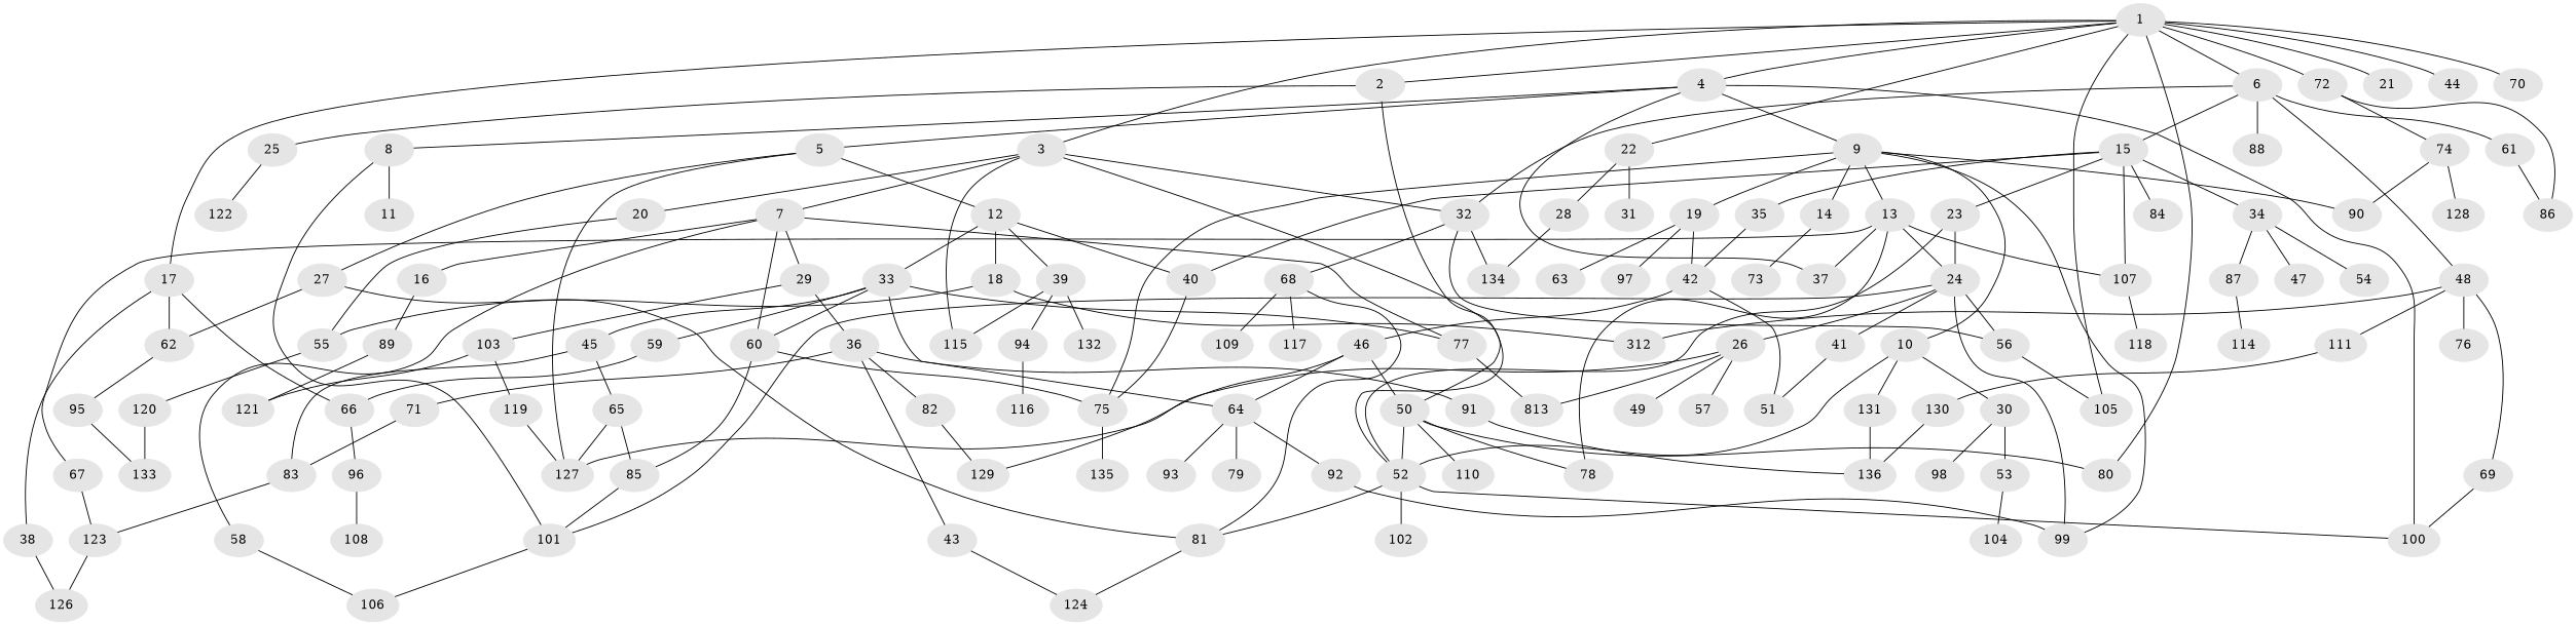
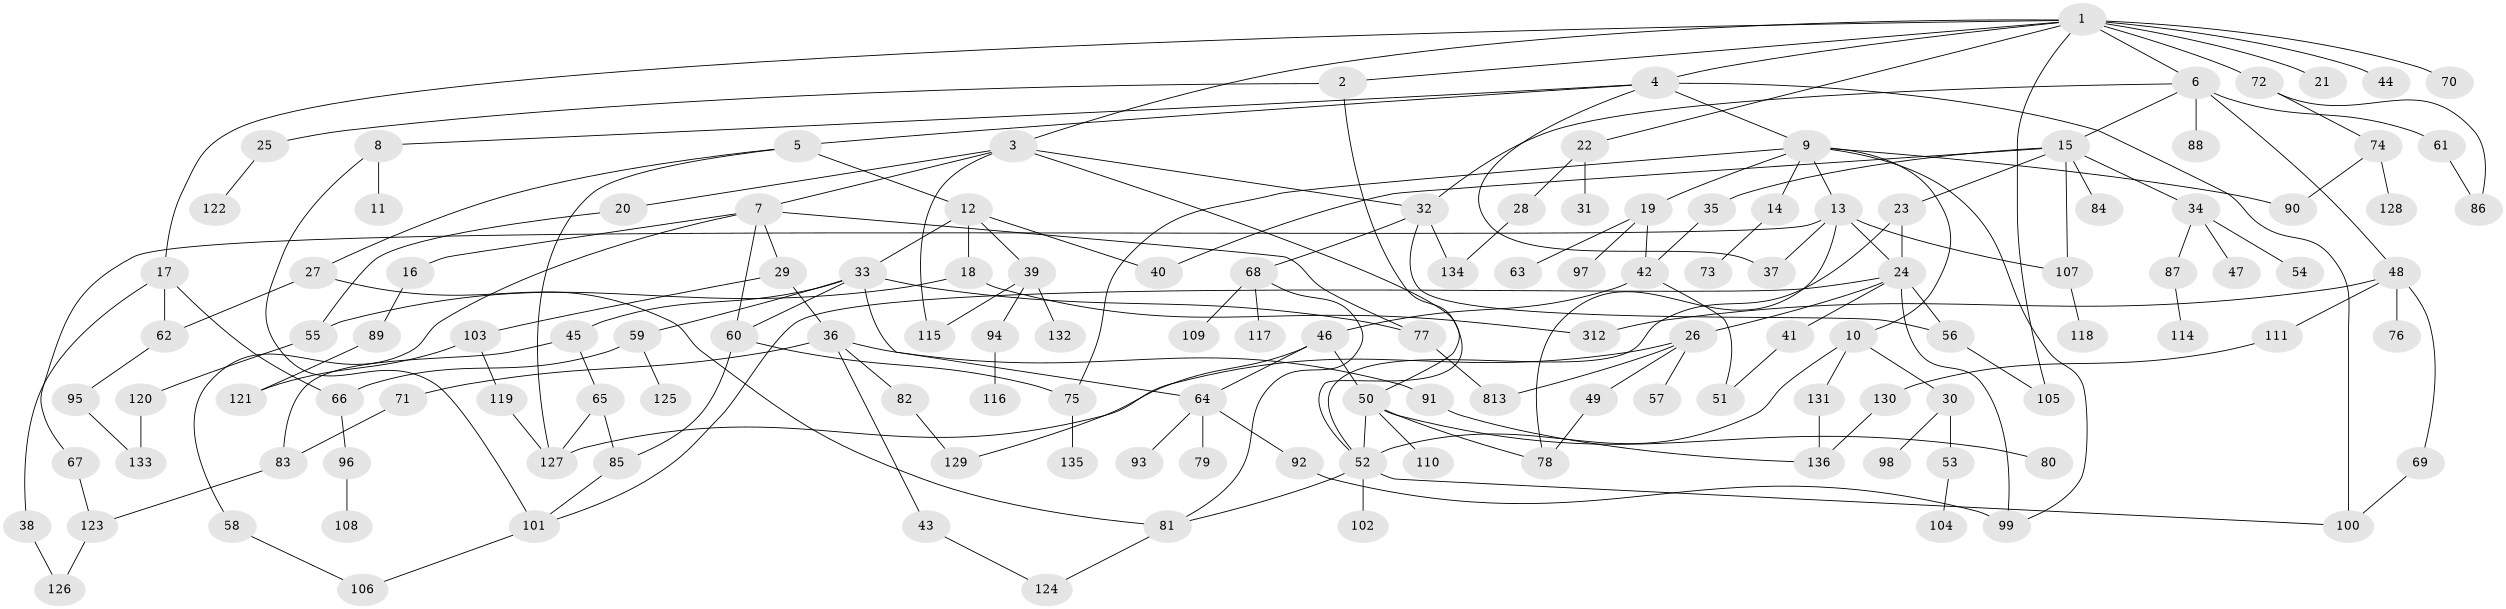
  graph {
    node [color=gray90 style=filled]
    1
    2
    3
    4
    6
    17
    21
    22
    44
    70
    72
    80
    105
    25
    52
    7
    20
    32
    50
    115
    5
    8
    9
    37
    100
    15
    48
    61
    88
    38
    62
    66
    28
    31
    86
    74
    122
    81
    102
    16
    29
    58
    60
    77
    55
    56
    134
    68
    78
    110
    12
    27
    127
    11
    101
    10
    13
    14
    19
    75
    90
    99
    18
    33
    39
    40
    107
    23
    34
    35
    84
    n72 [label=312]
    69
    76
    111
    89
    36
    103
    106
    85
    n81 [label=813]
    30
    131
    24
    67
    73
    42
    63
    97
    135
    53
    98
    136
    45
    59
    64
    94
    132
    26
    41
    123
    118
    47
    54
    87
    121
    126
    95
    96
    120
    51
    46
    49
    57
    124
    43
    71
    82
    91
    119
    104
    109
    117
    65
    83
+   125
    79
    92
    93
    114
    129
    116
    130
    133
    108
    128
    1 -- 2
    1 -- 3
    1 -- 4
    1 -- 6
    1 -- 17
    1 -- 21
    1 -- 22
    1 -- 44
    1 -- 70
    1 -- 72
-   1 -- 80
    1 -- 105
    2 -- 25
    2 -- 52
    3 -- 7
    3 -- 20
    3 -- 32
    3 -- 50
    3 -- 115
    4 -- 5
    4 -- 8
    4 -- 9
    4 -- 37
    4 -- 100
    6 -- 32
    6 -- 15
    6 -- 48
    6 -- 61
    6 -- 88
    17 -- 38
    17 -- 62
    17 -- 66
    22 -- 28
    22 -- 31
    72 -- 86
    72 -- 74
    25 -- 122
    52 -- 100
    52 -- 81
    52 -- 102
    7 -- 16
    7 -- 29
    7 -- 58
    7 -- 60
    7 -- 77
    20 -- 55
    32 -- 56
    32 -- 134
    32 -- 68
    50 -- 80
    50 -- 52
    50 -- 78
    50 -- 110
    5 -- 12
    5 -- 27
    5 -- 127
    8 -- 11
    8 -- 101
    9 -- 10
    9 -- 13
    9 -- 14
    9 -- 19
    9 -- 75
    9 -- 90
    9 -- 99
    15 -- 40
    15 -- 107
    15 -- 23
    15 -- 34
    15 -- 35
    15 -- 84
    48 -- n72
    48 -- 69
    48 -- 76
    48 -- 111
    61 -- 86
    38 -- 126
    62 -- 95
    66 -- 96
    28 -- 134
    74 -- 90
    74 -- 128
    81 -- 124
    16 -- 89
    29 -- 36
    29 -- 103
    58 -- 106
    60 -- 75
    60 -- 85
    77 -- n81
    55 -- 120
    56 -- 105
    68 -- 81
    68 -- 109
    68 -- 117
    12 -- 18
    12 -- 33
    12 -- 39
    12 -- 40
    27 -- 62
    27 -- 81
    101 -- 106
    10 -- 52
    10 -- 30
    10 -- 131
    13 -- 37
    13 -- 78
    13 -- 107
    13 -- 24
    13 -- 67
    14 -- 73
    19 -- 42
    19 -- 63
    19 -- 97
    75 -- 135
    18 -- 55
    18 -- n72
    33 -- 60
    33 -- 77
    33 -- 45
    33 -- 59
    33 -- 64
    39 -- 115
    39 -- 94
    39 -- 132
-   40 -- 75
    107 -- 118
    23 -- 52
    23 -- 24
    34 -- 47
    34 -- 54
    34 -- 87
    35 -- 42
    69 -- 100
    111 -- 130
    89 -- 121
    36 -- 43
    36 -- 71
    36 -- 82
    36 -- 91
    103 -- 121
    103 -- 119
    85 -- 101
    30 -- 53
    30 -- 98
    131 -- 136
    24 -- 56
    24 -- 101
    24 -- 99
    24 -- 26
    24 -- 41
    67 -- 123
    42 -- 51
    42 -- 46
    53 -- 104
    45 -- 65
    45 -- 83
    59 -- 66
+   59 -- 125
    64 -- 79
    64 -- 92
    64 -- 93
    94 -- 116
    26 -- 127
    26 -- n81
    26 -- 49
    26 -- 57
    41 -- 51
    123 -- 126
    87 -- 114
    95 -- 133
    96 -- 108
    120 -- 133
    46 -- 50
    46 -- 64
    46 -- 129
+   49 -- 78
    43 -- 124
    71 -- 83
    82 -- 129
    91 -- 136
    119 -- 127
    65 -- 127
    65 -- 85
    83 -- 123
    92 -- 99
    130 -- 136
  }
